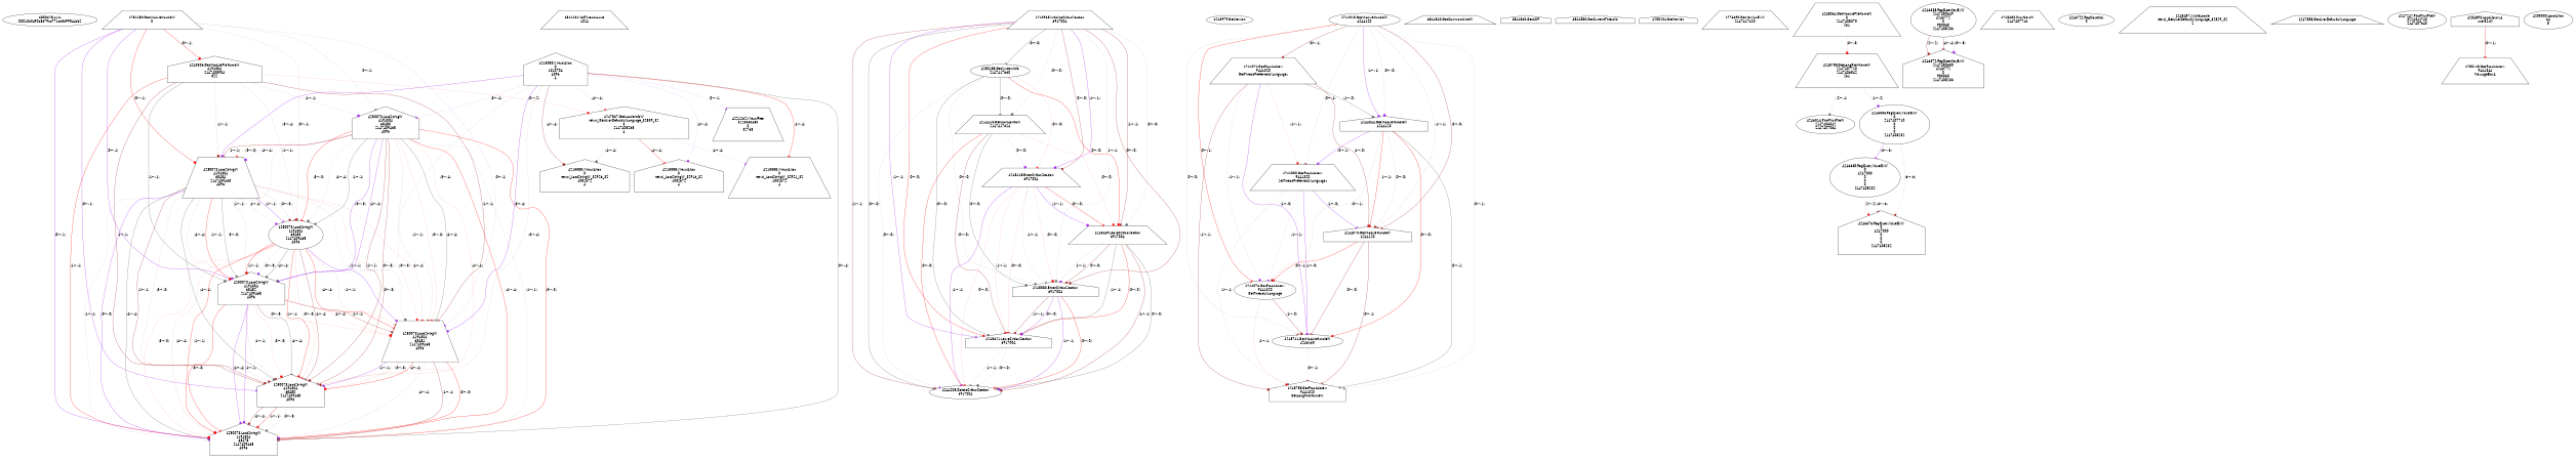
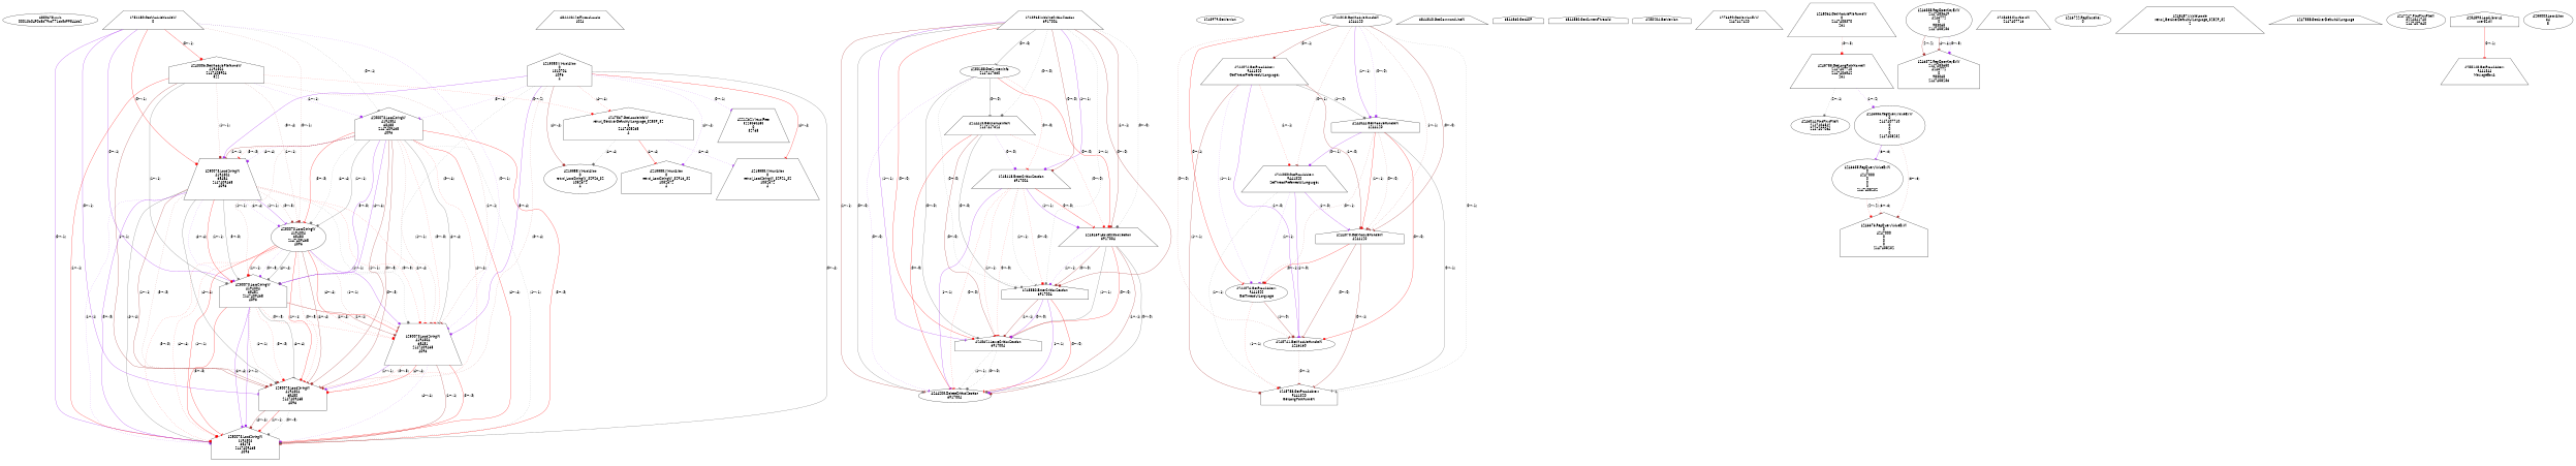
  digraph {
    fontname=Lato
    node [fontname=Lato shape=trapezium]
    edge [arrowhead=tee color=red fontname=Lato style=solid]
    n1 [label="6850628.main\n00013b0490c8d79ad771da5d99544dc2" shape=ellipse]
    n2 [label="4254480.GetModuleHandleW\n0"]
    n3 [label="4243306.GetModuleFileNameW\n4194304\n2147408904\n522" shape=house]
    n4 [label="4250073.LoadStringW\n4194304\n65485\n2147409468\n4096" shape=house]
    n5 [label="4250073.LoadStringW\n4194304\n65484\n2147409468\n4096"]
    n6 [label="4250073.LoadStringW\n4194304\n65483\n2147409468\n4096" shape=ellipse]
    n7 [label="4250073.LoadStringW\n4194304\n65482\n2147409468\n4096" shape=house]
    n8 [label="4250073.LoadStringW\n4194304\n65481\n2147409468\n4096"]
    n9 [label="4250073.LoadStringW\n4194304\n65480\n2147409468\n4096" shape=house]
    n10 [label="4250073.LoadStringW\n4194304\n65478\n2147409468\n4096" shape=house]
    n11 [label="4247567.GetLocaleInfoW\nretval_GetUserDefaultUILanguage_32839_32\n3\n2147408268\n4" shape=house]
    n12 [label="6844434.SetThreadLocale\n1024"]
    n13 [label="4243965.InitializeCriticalSection\n6917004"]
    n14 [label="4250188.GetSystemInfo\n2147417660" shape=ellipse]
    n15 [label="4214413.GetStartupInfoW\n2147417624"]
    n16 [label="4245418.EnterCriticalSection\n6917004"]
    n17 [label="4245469.LeaveCriticalSection\n6917004"]
    n18 [label="4245580.EnterCriticalSection\n6917004" shape=house]
    n19 [label="4245621.LeaveCriticalSection\n6917004" shape=house]
    n20 [label="4244205.DeleteCriticalSection\n6917004" shape=ellipse]
    n21 [label="4243979.GetVersion\n" shape=ellipse]
    n22 [label="4244018.GetModuleHandleW\n4244120" shape=ellipse]
    n23 [label="4244024.GetProcAddress\n9441320\nGetThreadPreferredUILanguages"]
    n24 [label="4244044.GetModuleHandleW\n4244120" shape=house]
    n25 [label="4244050.GetProcAddress\n9441320\nSetThreadPreferredUILanguages"]
    n26 [label="4244070.GetModuleHandleW\n4244120" shape=house]
    n27 [label="4244076.GetProcAddress\n9441320\nGetThreadUILanguage" shape=ellipse]
    n28 [label="4245741.GetModuleHandleW\n4246160" shape=ellipse]
    n29 [label="4245758.GetProcAddress\n9441320\nGetLongPathNameW" shape=house]
    n30 [label="6844540.GetCommandLineW\n"]
    n31 [label="6844560.GetACP\n" shape=house]
    n32 [label="6844580.GetCurrentThreadId\n" shape=house]
    n33 [label="4250204.GetVersion\n" shape=house]
    n34 [label="4276690.GetVersionExW\n2147417420"]
    n35 [label="4215588.VirtualAlloc\n0\nretval_LoadStringW_32916_32\n1052672\n4" shape=house]
-   n36 [label="4215588.VirtualAlloc\n0\nretval_LoadStringW_32926_32\n1052672\n4" shape=house]
+   n36 [label="4215588.VirtualAlloc\n0\nretval_LoadStringW_32926_32\n1052672\n4" shape=ellipse]
    n37 [label="4215588.VirtualAlloc\n0\nretval_LoadStringW_32921_32\n1052672\n4"]
    n38 [label="4248064.GetModuleFileNameW\n0\n2147408370\n261"]
    n39 [label="4245785.GetLongPathNameW\n2147407710\n2147406542\n261"]
    n40 [label="4246014.FindFirstFileW\n2147406542\n2147407064" shape=ellipse]
    n41 [label="4246556.RegQueryValueExW\n0\n2147407710\n0\n0\n0\n2147408232" shape=ellipse]
    n42 [label="4215383.VirtualAlloc\n0\n1310704\n4096\n4" shape=house]
    n43 [label="4221262.VirtualFree\n3223060480\n0\n32768"]
    n44 [label="4246338.RegOpenKeyExW\n2147483649\n4246772\n0\n983065\n2147408236" shape=ellipse]
    n45 [label="4246372.RegOpenKeyExW\n2147483650\n4246772\n0\n983065\n2147408236" shape=house]
    n46 [label="4246635.RegQueryValueExW\n0\n4247000\n0\n0\n0\n2147408232" shape=ellipse]
    n47 [label="4246676.RegQueryValueExW\n0\n4247000\n0\n0\n0\n2147408232" shape=house]
    n48 [label="4245683.CharNextW\n2147407716"]
    n49 [label="4246722.RegCloseKey\n0" shape=ellipse]
    n50 [label="4245487.IsValidLocale\nretval_GetUserDefaultUILanguage_32829_32\n2"]
    n51 [label="4247558.GetUserDefaultUILanguage\n"]
    n52 [label="4247247.FindFirstFileW\n3224341740\n2147407640" shape=ellipse]
    n53 [label="4254893.LoadLibraryA\nuser32.dll" shape=house]
    n54 [label="4255148.GetProcAddress\n9441344\nMessageBoxA"]
    n55 [label="4255003.LocalAlloc\n64\n8" shape=ellipse]
    n2 -> n3 [arrowhead=box label="(0-->1)"]
    n2 -> n4 [color=gray40 label="(0-->1)" style=dotted]
    n2 -> n5 [arrowhead=box label="(0-->1)"]
    n2 -> n6 [arrowhead=box color=brown label="(0-->1)" style=dotted]
    n2 -> n7 [color=purple label="(0-->1)"]
    n2 -> n8 [color=purple label="(0-->1)" style=dotted]
    n2 -> n9 [color=purple label="(0-->1)"]
    n2 -> n10 [arrowhead=dot color=purple label="(0-->1)"]
    n3 -> n4 [arrowhead=box color=purple label="(1-->1)" style=dotted]
    n3 -> n5 [arrowhead=box color=brown label="(1-->1)" style=dotted]
    n3 -> n6 [color=brown label="(1-->1)" style=dotted]
    n3 -> n7 [arrowhead=box color=gray40 label="(1-->1)"]
-   n3 -> n8 [color=brown label="(1-->1)"]
+   n3 -> n8 [color=brown label="(1-->1)" style=dotted]
    n3 -> n9 [color=brown label="(1-->1)"]
    n3 -> n10 [label="(1-->1)"]
    n3 -> n11 [arrowhead=dot label="(0-->2)" style=dotted]
    n4 -> n5 [color=brown label="(1-->1)"]
    n4 -> n5 [label="(3-->3)" style=dotted]
    n4 -> n5 [arrowhead=box color=purple label="(4-->4)" style=dotted]
    n4 -> n6 [arrowhead=dot color=gray40 label="(1-->1)"]
    n4 -> n6 [label="(3-->3)"]
    n4 -> n6 [arrowhead=box color=gray40 label="(4-->4)" style=dotted]
    n4 -> n7 [color=brown label="(1-->1)" style=dotted]
    n4 -> n7 [arrowhead=box color=purple label="(3-->3)"]
    n4 -> n7 [color=purple label="(4-->4)"]
    n4 -> n8 [color=brown label="(1-->1)" style=dotted]
    n4 -> n8 [label="(3-->3)" style=dotted]
    n4 -> n8 [color=gray40 label="(4-->4)"]
    n4 -> n9 [arrowhead=box color=brown label="(1-->1)"]
    n4 -> n9 [color=brown label="(3-->3)"]
    n4 -> n9 [label="(4-->4)" style=dotted]
    n4 -> n10 [arrowhead=dot color=gray40 label="(1-->1)" style=dotted]
    n4 -> n10 [arrowhead=box label="(3-->3)"]
    n4 -> n10 [label="(4-->4)"]
    n5 -> n6 [color=purple label="(1-->1)"]
    n5 -> n6 [arrowhead=dot color=brown label="(3-->3)" style=dotted]
    n5 -> n6 [arrowhead=dot color=purple label="(4-->4)" style=dotted]
    n5 -> n7 [arrowhead=box label="(1-->1)"]
    n5 -> n7 [arrowhead=dot color=gray40 label="(3-->3)"]
    n5 -> n7 [arrowhead=dot color=purple label="(4-->4)" style=dotted]
    n5 -> n8 [arrowhead=box color=gray40 label="(1-->1)" style=dotted]
    n5 -> n8 [arrowhead=dot label="(3-->3)" style=dotted]
    n5 -> n8 [label="(4-->4)" style=dotted]
    n5 -> n9 [arrowhead=dot color=brown label="(1-->1)"]
    n5 -> n9 [arrowhead=dot color=brown label="(3-->3)" style=dotted]
    n5 -> n9 [arrowhead=box color=gray40 label="(4-->4)"]
    n5 -> n10 [arrowhead=dot color=purple label="(1-->1)" style=dotted]
    n5 -> n10 [arrowhead=dot color=purple label="(3-->3)"]
    n5 -> n10 [color=gray40 label="(4-->4)"]
    n6 -> n7 [arrowhead=box label="(1-->1)"]
    n6 -> n7 [arrowhead=dot color=purple label="(3-->3)" style=dotted]
    n6 -> n7 [arrowhead=dot color=gray40 label="(4-->4)"]
    n6 -> n8 [color=brown label="(1-->1)" style=dotted]
    n6 -> n8 [arrowhead=dot color=purple label="(3-->3)"]
    n6 -> n8 [label="(4-->4)"]
    n6 -> n9 [arrowhead=dot label="(1-->1)"]
    n6 -> n9 [label="(3-->3)" style=dotted]
    n6 -> n9 [color=brown label="(4-->4)"]
    n6 -> n10 [arrowhead=dot label="(1-->1)"]
    n6 -> n10 [arrowhead=box label="(3-->3)" style=dotted]
    n6 -> n10 [arrowhead=box label="(4-->4)" style=dotted]
    n7 -> n8 [arrowhead=dot color=brown label="(1-->1)"]
    n7 -> n8 [arrowhead=box label="(3-->3)" style=dotted]
    n7 -> n8 [arrowhead=dot label="(4-->4)" style=dotted]
    n7 -> n9 [arrowhead=dot color=brown label="(1-->1)" style=dotted]
    n7 -> n9 [arrowhead=box label="(3-->3)" style=dotted]
    n7 -> n9 [color=gray40 label="(4-->4)"]
    n7 -> n10 [arrowhead=box color=purple label="(1-->1)"]
    n7 -> n10 [label="(3-->3)"]
    n7 -> n10 [arrowhead=dot color=purple label="(4-->4)"]
    n8 -> n9 [arrowhead=dot color=purple label="(1-->1)"]
    n8 -> n9 [label="(3-->3)" style=dotted]
    n8 -> n9 [arrowhead=dot label="(4-->4)"]
    n8 -> n10 [arrowhead=dot color=brown label="(1-->1)"]
    n8 -> n10 [arrowhead=dot label="(3-->3)"]
    n8 -> n10 [arrowhead=box color=purple label="(4-->4)" style=dotted]
    n9 -> n10 [arrowhead=dot label="(1-->1)"]
    n9 -> n10 [arrowhead=dot color=gray40 label="(3-->3)" style=dotted]
    n9 -> n10 [arrowhead=box color=brown label="(4-->4)"]
    n11 -> n35 [label="(4-->4)"]
    n11 -> n36 [arrowhead=box color=gray40 label="(4-->4)" style=dotted]
    n11 -> n37 [color=purple label="(4-->4)" style=dotted]
    n13 -> n14 [color=gray40 label="(0-->0)"]
    n13 -> n15 [arrowhead=box color=gray40 label="(0-->0)" style=dotted]
    n13 -> n16 [arrowhead=box color=purple label="(1-->1)"]
    n13 -> n16 [arrowhead=dot color=brown label="(0-->0)"]
    n13 -> n17 [arrowhead=dot color=brown label="(1-->1)"]
    n13 -> n17 [arrowhead=box color=gray40 label="(0-->0)" style=dotted]
    n13 -> n18 [arrowhead=dot color=gray40 label="(1-->1)" style=dotted]
    n13 -> n18 [arrowhead=box color=brown label="(0-->0)"]
    n13 -> n19 [color=purple label="(1-->1)"]
    n13 -> n19 [arrowhead=dot label="(0-->0)"]
    n13 -> n20 [color=brown label="(1-->1)"]
    n13 -> n20 [arrowhead=dot color=gray40 label="(0-->0)"]
    n14 -> n15 [color=gray40 label="(0-->0)"]
    n14 -> n16 [label="(0-->0)" style=dotted]
    n14 -> n17 [arrowhead=box label="(0-->0)"]
    n14 -> n18 [arrowhead=dot color=gray40 label="(0-->0)" style=dotted]
    n14 -> n19 [arrowhead=dot color=gray40 label="(0-->0)"]
    n14 -> n20 [color=purple label="(0-->0)" style=dotted]
    n15 -> n16 [arrowhead=box color=purple label="(0-->0)" style=dotted]
    n15 -> n17 [arrowhead=dot label="(0-->0)" style=dotted]
    n15 -> n18 [arrowhead=box color=gray40 label="(0-->0)"]
    n15 -> n19 [color=brown label="(0-->0)"]
    n15 -> n20 [label="(0-->0)"]
    n16 -> n17 [arrowhead=box color=purple label="(1-->1)"]
    n16 -> n17 [label="(0-->0)"]
    n16 -> n18 [color=gray40 label="(1-->1)" style=dotted]
    n16 -> n18 [arrowhead=box label="(0-->0)" style=dotted]
    n16 -> n19 [label="(1-->1)" style=dotted]
    n16 -> n19 [label="(0-->0)" style=dotted]
    n16 -> n20 [color=purple label="(1-->1)"]
    n16 -> n20 [label="(0-->0)" style=dotted]
    n17 -> n18 [arrowhead=dot color=purple label="(1-->1)" style=dotted]
    n17 -> n18 [arrowhead=dot color=brown label="(0-->0)"]
    n17 -> n19 [color=gray40 label="(1-->1)"]
    n17 -> n19 [arrowhead=dot label="(0-->0)"]
    n17 -> n20 [arrowhead=box color=brown label="(1-->1)"]
    n17 -> n20 [arrowhead=box color=gray40 label="(0-->0)"]
    n18 -> n19 [arrowhead=dot color=brown label="(1-->1)"]
    n18 -> n19 [arrowhead=box color=purple label="(0-->0)"]
    n18 -> n20 [arrowhead=box color=purple label="(1-->1)"]
    n18 -> n20 [label="(0-->0)"]
    n19 -> n20 [color=gray40 label="(1-->1)" style=dotted]
    n19 -> n20 [arrowhead=box color=gray40 label="(0-->0)" style=dotted]
    n22 -> n23 [arrowhead=dot color=brown label="(0-->1)"]
    n22 -> n24 [arrowhead=dot color=purple label="(1-->1)"]
    n22 -> n24 [arrowhead=box color=purple label="(0-->0)" style=dotted]
    n22 -> n25 [color=brown label="(0-->1)" style=dotted]
    n22 -> n26 [color=brown label="(1-->1)" style=dotted]
    n22 -> n26 [color=brown label="(0-->0)"]
    n22 -> n27 [label="(0-->1)"]
    n22 -> n28 [color=brown label="(0-->0)" style=dotted]
    n22 -> n29 [color=gray40 label="(0-->1)" style=dotted]
    n23 -> n24 [arrowhead=box color=gray40 label="(1-->0)"]
    n23 -> n25 [arrowhead=dot label="(1-->1)" style=dotted]
    n23 -> n26 [arrowhead=box color=brown label="(1-->0)"]
    n23 -> n27 [arrowhead=dot color=purple label="(1-->1)" style=dotted]
    n23 -> n28 [color=purple label="(1-->0)"]
    n23 -> n29 [arrowhead=box color=brown label="(1-->1)"]
    n24 -> n25 [arrowhead=dot color=purple label="(0-->1)"]
    n24 -> n26 [arrowhead=dot label="(1-->1)"]
    n24 -> n26 [arrowhead=dot color=brown label="(0-->0)" style=dotted]
    n24 -> n27 [arrowhead=dot color=brown label="(0-->1)" style=dotted]
    n24 -> n28 [arrowhead=dot label="(0-->0)"]
    n24 -> n29 [color=gray40 label="(0-->1)"]
    n25 -> n26 [color=purple label="(1-->0)"]
    n25 -> n27 [color=purple label="(1-->1)" style=dotted]
    n25 -> n28 [color=purple label="(1-->0)"]
    n25 -> n29 [arrowhead=dot color=gray40 label="(1-->1)" style=dotted]
    n26 -> n27 [arrowhead=dot label="(0-->1)"]
    n26 -> n28 [color=brown label="(0-->0)"]
    n26 -> n29 [color=brown label="(0-->1)"]
    n27 -> n28 [arrowhead=box color=brown label="(1-->0)"]
    n27 -> n29 [arrowhead=dot label="(1-->1)" style=dotted]
    n28 -> n29 [color=brown label="(0-->1)" style=dotted]
    n38 -> n39 [arrowhead=box label="(3-->3)" style=dotted]
    n39 -> n40 [arrowhead=dot color=gray40 label="(2-->1)" style=dotted]
    n39 -> n41 [arrowhead=dot color=purple label="(1-->2)" style=dotted]
    n41 -> n46 [color=purple label="(6-->6)"]
    n41 -> n47 [arrowhead=dot color=brown label="(6-->6)" style=dotted]
    n42 -> n4 [color=purple label="(3-->4)" style=dotted]
    n42 -> n5 [arrowhead=dot color=purple label="(3-->4)"]
    n42 -> n7 [arrowhead=dot color=gray40 label="(3-->4)" style=dotted]
    n42 -> n8 [arrowhead=dot color=purple label="(3-->4)"]
    n42 -> n9 [arrowhead=dot color=brown label="(3-->4)" style=dotted]
    n42 -> n10 [arrowhead=box color=gray40 label="(3-->4)"]
    n42 -> n11 [label="(4-->4)" style=dotted]
    n42 -> n35 [arrowhead=dot color=purple label="(4-->4)" style=dotted]
    n42 -> n36 [arrowhead=box color=brown label="(4-->4)"]
    n42 -> n37 [label="(4-->4)"]
    n42 -> n43 [color=purple label="(0-->1)" style=dotted]
    n44 -> n45 [arrowhead=box color=brown label="(2-->2)"]
    n44 -> n45 [color=brown label="(4-->4)"]
    n44 -> n45 [arrowhead=box color=purple label="(5-->5)" style=dotted]
    n46 -> n47 [arrowhead=dot label="(2-->2)" style=dotted]
    n46 -> n47 [color=brown label="(6-->6)" style=dotted]
    n53 -> n54 [label="(0-->1)"]
  }
